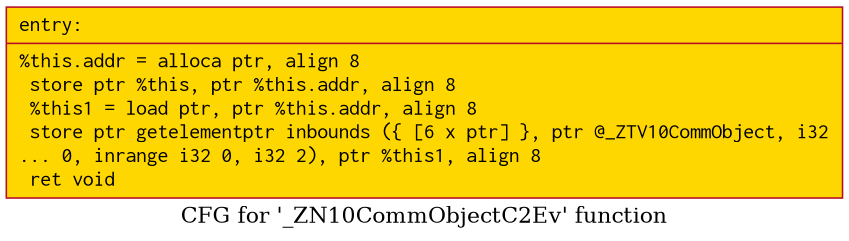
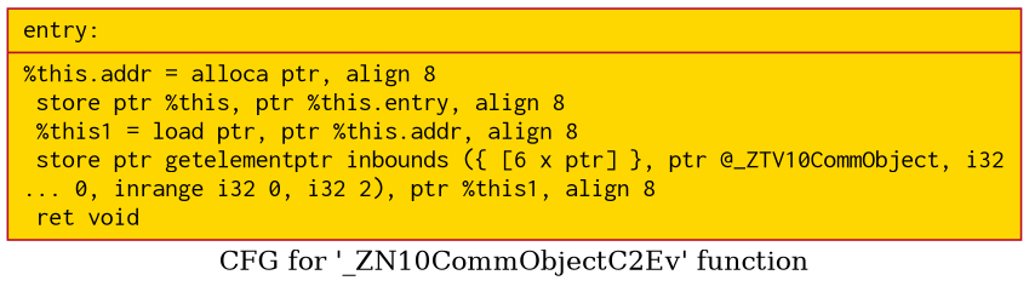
  digraph {
    label="CFG for '_ZN10CommObjectC2Ev' function"
-   n1 [color="#b70d28ff" fillcolor=gold fontname=Courier label="{entry:\l|  %this.addr = alloca ptr, align 8\l  store ptr %this, ptr %this.addr, align 8\l  %this1 = load ptr, ptr %this.addr, align 8\l  store ptr getelementptr inbounds (\{ [6 x ptr] \}, ptr @_ZTV10CommObject, i32\l... 0, inrange i32 0, i32 2), ptr %this1, align 8\l  ret void\l}" shape=record style=filled]
+   n1 [color="#b70d28ff" fillcolor=gold fontname=Courier label="{entry:\l|  %this.addr = alloca ptr, align 8\l  store ptr %this, ptr %this.entry, align 8\l  %this1 = load ptr, ptr %this.addr, align 8\l  store ptr getelementptr inbounds (\{ [6 x ptr] \}, ptr @_ZTV10CommObject, i32\l... 0, inrange i32 0, i32 2), ptr %this1, align 8\l  ret void\l}" shape=record style=filled]
  }
